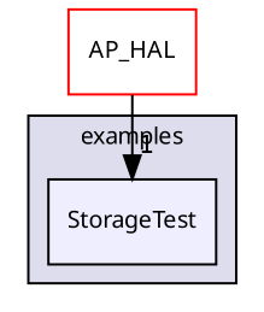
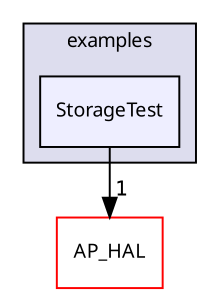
  digraph {
    compound=true
    fontname="Noto Sans"
    node [fontname="Noto Sans" fontsize=10 shape=box style=filled]
    n1 [fillcolor="#eeeeff" label=StorageTest pencolor=black]
    n2 [color=red fillcolor=white label=AP_HAL]
    subgraph cluster_1 {
      bgcolor="#ddddee"
      fontsize=10
      label=examples
      pencolor=black
      n1
    }
-   n2 -> n1 [headlabel=1 labeldistance=1.5 labelfontname=Helvetica labelfontsize=10 fontname="Noto Sans"]
+   n1 -> n2 [headlabel=1 labeldistance=1.5 labelfontname=Helvetica labelfontsize=10 fontname="Noto Sans"]
  }
